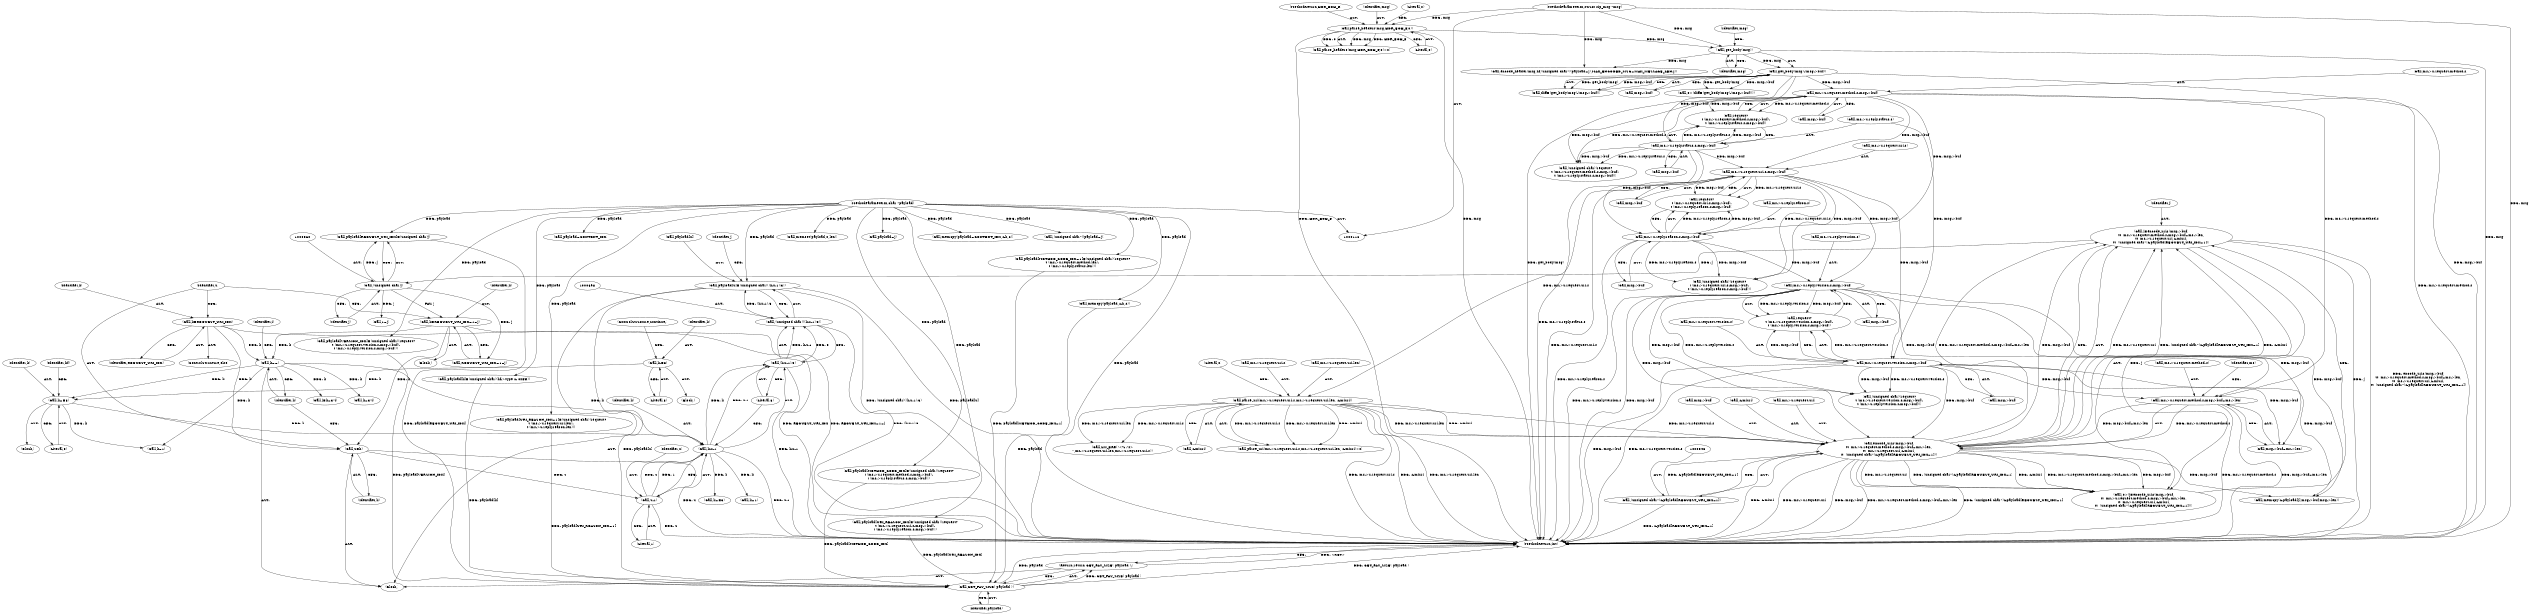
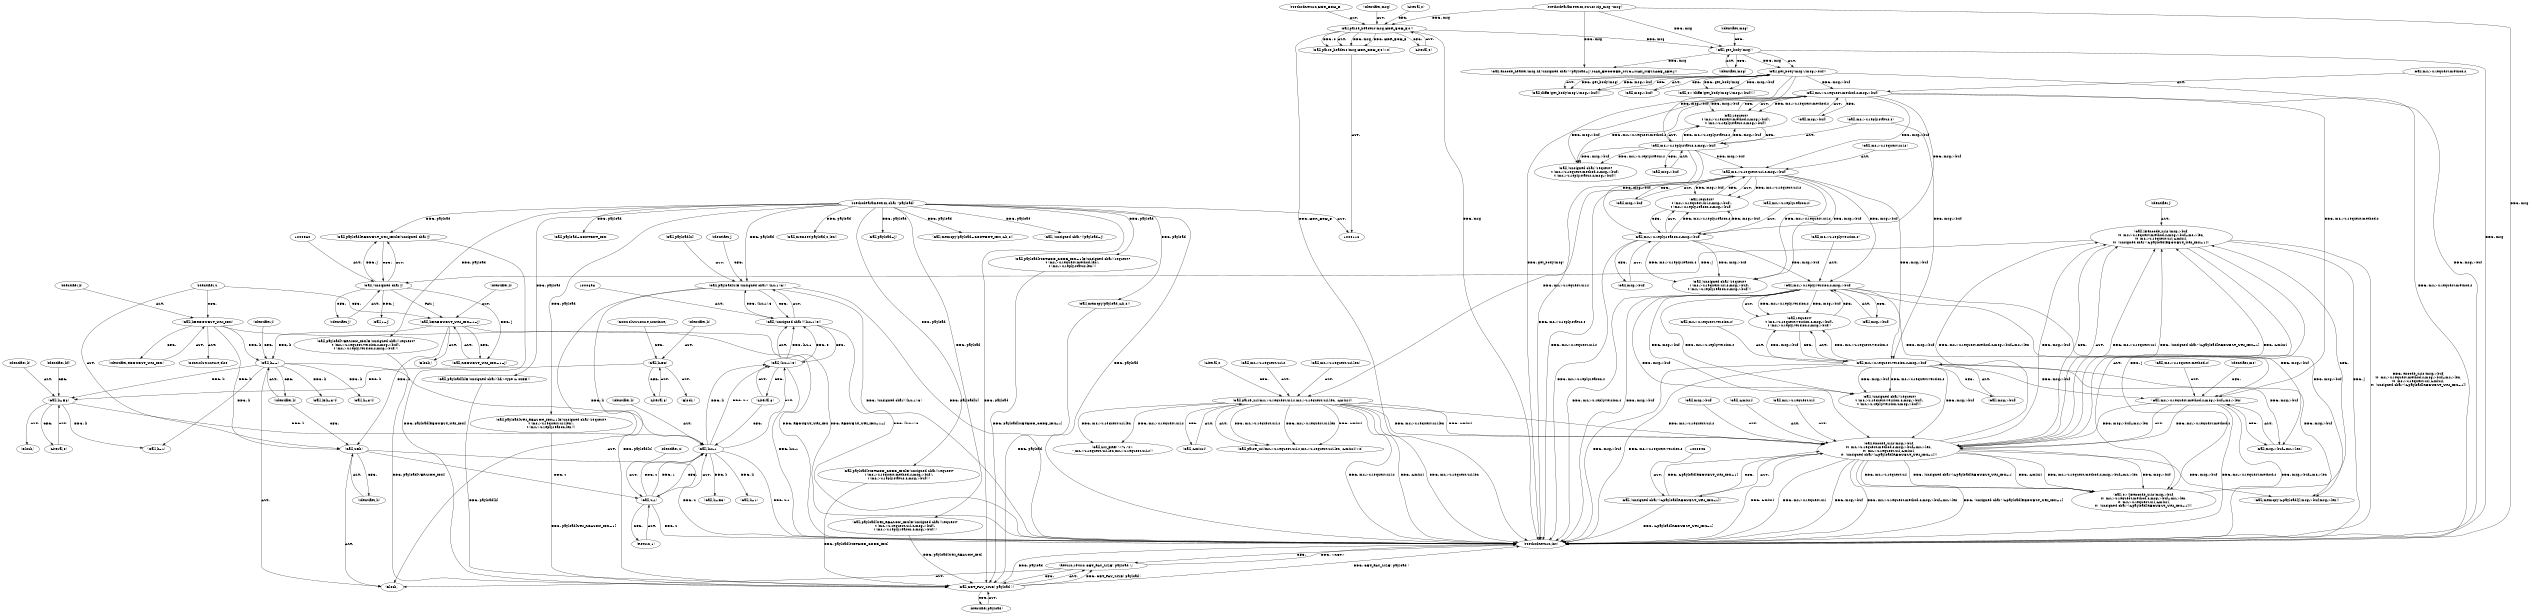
  digraph {
    n1 [label="(Call,payload[u]=(unsigned char)((k-u-1)/3))"]
    n2 [label="(Call,(unsigned char)((k-u-1)/3))"]
    n3 [label="(Call,GET_PAY_SIZE( payload ))"]
    n4 [label="(Block,)"]
    n5 [label="(MethodReturn,int)"]
    n6 [label="(Call,(k-u-1)/3)"]
    n7 [label="(Return,return GET_PAY_SIZE( payload );)"]
    n8 [label="(Identifier,payload)"]
    n9 [label="(Literal,3)"]
    n10 [label="(Call,k-u-1)"]
    n11 [label="(Call,u-1)"]
    n12 [label="(Call,k+=3)"]
    n13 [label="(Call,k+1)"]
-   n14 [label="(Literal,1)"]
+   n14 [label="(Return,1)"]
    n15 [label="(Call,k+=3)"]
    n16 [label="(Call,k+1)"]
    n17 [label="(Literal,3)"]
    n18 [label="(Block,)"]
    n19 [label="(Call,k-=3)"]
    n20 [label="(Block,)"]
    n21 [label="(Literal,3)"]
    n22 [label="(Call,k++)"]
    n23 [label="(Identifier,k)"]
    n24 [label="(Call,k+3*i)"]
    n25 [label="(Call,j=k+3*i)"]
    n26 [label="(Call,u=k)"]
    n27 [label="(Call,k=REQUEST_URI_IDX)"]
    n28 [label="(Identifier,REQUEST_URI_IDX)"]
    n29 [label="(ControlStructure,else)"]
    n30 [label="(Identifier,k)"]
    n31 [label="(Call,k=REQUEST_URI_IDX+1+j)"]
    n32 [label="(Call,REQUEST_URI_IDX+1+j)"]
    n33 [label="(Block,)"]
    n34 [label="(Call,(unsigned char)j)"]
    n35 [label="(Identifier,j)"]
    n36 [label="(Call,1+j)"]
    n37 [label="(Call,payload[REQUEST_URI_IDX]=(unsigned char)j)"]
    n38 [label="(Call,j=encode_uri2(msg->buf,\n\t\t  ms->u.request.method.s-msg->buf+ms->len,\n\t\t  ms->u.request.uri,&miuri,\n\t\t  (unsigned char*)&payload[REQUEST_URI_IDX+1]))"]
    n39 [label="(Call,encode_uri2(msg->buf,\n\t\t  ms->u.request.method.s-msg->buf+ms->len,\n\t\t  ms->u.request.uri,&miuri,\n\t\t  (unsigned char*)&payload[REQUEST_URI_IDX+1]))"]
    n40 [label="(Call,0>(j=encode_uri2(msg->buf,\n\t\t  ms->u.request.method.s-msg->buf+ms->len,\n\t\t  ms->u.request.uri,&miuri,\n\t\t  (unsigned char*)&payload[REQUEST_URI_IDX+1])))"]
    n41 [label="(Call,(unsigned char*)&payload[REQUEST_URI_IDX+1])"]
    n42 [label="(Call,memcpy(&payload[j],msg->buf,msg->len))"]
    n43 [label="(Call,ms->u.reply.version.s-msg->buf)"]
    n44 [label="(Call,ms->u.request.method.s-msg->buf+ms->len)"]
    n45 [label="(Call,request?\n\t (ms->u.request.version.s-msg->buf):\n\t (ms->u.reply.version.s-msg->buf))"]
    n46 [label="(Call,(unsigned char)(request?\n\t (ms->u.request.version.s-msg->buf):\n\t (ms->u.reply.version.s-msg->buf)))"]
    n47 [label="(Call,msg->buf+ms->len)"]
    n48 [label="(Call,msg->buf)"]
    n49 [label="(Call,ms->u.request.version.s-msg->buf)"]
    n50 [label="(Call,ms->u.request.uri.s-msg->buf)"]
    n51 [label="(Call,parse_uri(ms->u.request.uri.s,ms->u.request.uri.len, &miuri))"]
    n52 [label="(Call,request?\n\t (ms->u.request.uri.s-msg->buf):\n\t (ms->u.reply.reason.s-msg->buf))"]
    n53 [label="(Call,msg->buf)"]
    n54 [label="(Call,(unsigned char)(request?\n\t (ms->u.request.uri.s-msg->buf):\n\t (ms->u.reply.reason.s-msg->buf)))"]
    n55 [label="(Call,msg->buf)"]
    n56 [label="(Call,parse_uri(ms->u.request.uri.s,ms->u.request.uri.len, &miuri)<0)"]
    n57 [label="(Call,LM_ERR(\"<%.*s>\n\",ms->u.request.uri.len,ms->u.request.uri.s))"]
    n58 [label="(Call,&miuri)"]
    n59 [label="(Call,ms->u.reply.reason.s-msg->buf)"]
    n60 [label="(Call,ms->u.request.method.s-msg->buf)"]
    n61 [label="(Call,msg->buf)"]
    n62 [label="(Call,(unsigned char)(request?\n\t (ms->u.request.method.s-msg->buf):\n\t (ms->u.reply.status.s-msg->buf)))"]
    n63 [label="(Call,request?\n\t (ms->u.request.method.s-msg->buf):\n\t (ms->u.reply.status.s-msg->buf))"]
    n64 [label="(Call,msg->buf)"]
    n65 [label="(Call,ms->u.reply.status.s-msg->buf)"]
    n66 [label="(Call,get_body(msg)-(msg->buf))"]
    n67 [label="(Call,msg->buf)"]
    n68 [label="(Call,diff=(get_body(msg)-(msg->buf)))"]
    n69 [label="(Call,0>(diff=(get_body(msg)-(msg->buf))))"]
    n70 [label="(Call,msg->buf)"]
    n71 [label="(Call,get_body(msg))"]
    n72 [label="(Call,encode_header(msg,hf,(unsigned char*)(payload+j),MAX_ENCODED_MSG+MAX_MESSAGE_LEN-j))"]
    n73 [label="(Identifier,msg)"]
    n74 [label="(Call,parse_headers(msg,HDR_EOH_F,0))"]
    n75 [label="(Literal,0)"]
    n76 [label="(Call,parse_headers(msg,HDR_EOH_F,0)<0)"]
    n77 [label="(MethodParameterIn,struct sip_msg *msg)"]
    1000116
    n79 [label="(MethodParameterIn,char *payload)"]
    n80 [label="(Call,payload[METHOD_CODE_IDX+1]=(unsigned char)(request?\n\t (ms->u.request.method.len):\n\t (ms->u.reply.status.len)))"]
    n81 [label="(Call,payload+CONTENT_IDX)"]
    n82 [label="(Call,memcpy(payload,&h,2))"]
    n83 [label="(Call,payload[VERSION_IDX]=(unsigned char)(request?\n\t (ms->u.request.version.s-msg->buf):\n\t (ms->u.reply.version.s-msg->buf)))"]
    n84 [label="(Call,payload[k]=(unsigned char)(hf->type & 0xFF))"]
    n85 [label="(Call,memset(payload,0,len))"]
    n86 [label="(Call,payload+j)"]
    n87 [label="(Call,memcpy(payload+CONTENT_IDX,&h,2))"]
    n88 [label="(Call,payload[URI_REASON_IDX+1]=(unsigned char)(request?\n\t (ms->u.request.uri.len):\n\t (ms->u.reply.reason.len)))"]
    n89 [label="(Call,payload[METHOD_CODE_IDX]=(unsigned char)(request?\n\t (ms->u.request.method.s-msg->buf):\n\t (ms->u.reply.status.s-msg->buf)))"]
    n90 [label="(Call,payload[URI_REASON_IDX]=(unsigned char)(request?\n\t (ms->u.request.uri.s-msg->buf):\n\t (ms->u.reply.reason.s-msg->buf)))"]
    n91 [label="(Call,(unsigned char*)(payload+j))"]
    n92 [label="(Call,ms->u.reply.version.s)"]
    n93 [label="(Identifier,i)"]
    n94 [label="(Identifier,msg)"]
    n95 [label="(Identifier,hf)"]
    n96 [label="(Call,ms->u.reply.reason.s)"]
    n97 [label="(ControlStructure,continue;)"]
    n98 [label="(Identifier,k)"]
    n99 [label="(Literal,0)"]
    n100 [label="(MethodReturn,HDR_EOH_F)"]
    n101 [label="(Identifier,k)"]
    n102 [label="(Identifier,k)"]
    n103 [label="(Call,msg->buf)"]
    n104 [label="(Call,payload[u])"]
    n105 [label="(Identifier,msg)"]
    n106 [label="(Call,ms->u.request.method.s)"]
    n107 [label="(Identifier,k)"]
    n108 [label="(Call,ms->u.request.uri.s)"]
    n109 [label="(Identifier,u)"]
    n110 [label="(Call,&miuri)"]
    n111 [label="(Identifier,j)"]
    n112 [label="(Literal,0)"]
    n113 [label="(Call,ms->u.request.version.s)"]
    n114 [label="(Identifier,k)"]
    n115 [label="(Call,ms->u.reply.status.s)"]
    n116 [label="(Identifier,u)"]
    n117 [label="(Call,ms->u.request.uri)"]
    n118 [label="(Call,ms->u.request.method.s)"]
    n119 [label="(Identifier,ms)"]
    n120 [label="(Call,ms->u.request.uri.len)"]
    n121 [label="(Call,ms->u.request.uri.s)"]
    n122 [label="(Identifier,j)"]
    1000698
    1000560
    1000543
    n1 -> n2 [label="CFG: "]
    n1 -> n3 [label="DDG: payload[u]"]
    n1 -> n4 [label="AST: "]
    n1 -> n5 [label="DDG: (unsigned char)((k-u-1)/3)"]
    n1 -> n5 [label="DDG: payload[u]"]
    n2 -> n1 [label="AST: "]
    n2 -> n1 [label="DDG: (k-u-1)/3"]
    n2 -> n5 [label="DDG: (k-u-1)/3"]
    n2 -> n6 [label="CFG: "]
    n3 -> n5 [label="DDG: GET_PAY_SIZE( payload )"]
    n3 -> n5 [label="DDG: payload"]
    n3 -> n7 [label="AST: "]
    n3 -> n7 [label="DDG: GET_PAY_SIZE( payload )"]
    n3 -> n8 [label="CFG: "]
    n5 -> n7 [label="CFG: "]
    n6 -> n2 [label="AST: "]
    n6 -> n2 [label="DDG: k-u-1"]
    n6 -> n2 [label="DDG: 3"]
    n6 -> n5 [label="DDG: k-u-1"]
    n6 -> n9 [label="CFG: "]
    n7 -> n3 [label="CFG: "]
    n7 -> n4 [label="AST: "]
    n7 -> n5 [label="DDG: <RET>"]
    n8 -> n3 [label="AST: "]
    n9 -> n6 [label="AST: "]
    n9 -> n10 [label="CFG: "]
    n10 -> n5 [label="DDG: u-1"]
    n10 -> n6 [label="AST: "]
    n10 -> n6 [label="DDG: k"]
    n10 -> n6 [label="DDG: u-1"]
    n10 -> n11 [label="CFG: "]
    n10 -> n12 [label="DDG: k"]
    n10 -> n13 [label="DDG: k"]
    n11 -> n5 [label="DDG: u"]
    n11 -> n10 [label="AST: "]
    n11 -> n10 [label="DDG: u"]
    n11 -> n10 [label="DDG: 1"]
    n11 -> n14 [label="CFG: "]
    n14 -> n11 [label="AST: "]
    n15 -> n10 [label="DDG: k"]
    n15 -> n16 [label="DDG: k"]
    n15 -> n17 [label="CFG: "]
    n15 -> n18 [label="AST: "]
    n17 -> n15 [label="AST: "]
    n19 -> n15 [label="DDG: k"]
    n19 -> n20 [label="AST: "]
    n19 -> n21 [label="CFG: "]
    n21 -> n19 [label="AST: "]
    n22 -> n4 [label="AST: "]
    n22 -> n10 [label="DDG: k"]
    n22 -> n15 [label="DDG: k"]
    n22 -> n16 [label="DDG: k"]
    n22 -> n23 [label="CFG: "]
    n22 -> n24 [label="DDG: k"]
    n22 -> n25 [label="DDG: k"]
    n23 -> n22 [label="AST: "]
    n23 -> n26 [label="CFG: "]
    n26 -> n4 [label="AST: "]
    n26 -> n5 [label="DDG: u"]
    n26 -> n11 [label="DDG: u"]
    n26 -> n30 [label="CFG: "]
    n27 -> n5 [label="DDG: REQUEST_URI_IDX"]
    n27 -> n22 [label="DDG: k"]
    n27 -> n26 [label="DDG: k"]
    n27 -> n28 [label="CFG: "]
    n27 -> n29 [label="AST: "]
    n28 -> n27 [label="AST: "]
    n30 -> n26 [label="AST: "]
    n31 -> n5 [label="DDG: REQUEST_URI_IDX+1+j"]
    n31 -> n22 [label="DDG: k"]
    n31 -> n26 [label="DDG: k"]
    n31 -> n32 [label="CFG: "]
    n31 -> n33 [label="AST: "]
    n32 -> n31 [label="AST: "]
    n34 -> n31 [label="PAY: j"]
    n34 -> n32 [label="DDG: j"]
    n34 -> n35 [label="CFG: "]
    n34 -> n36 [label="DDG: j"]
    n34 -> n37 [label="AST: "]
    n34 -> n37 [label="DDG: j"]
    n35 -> n34 [label="AST: "]
    n37 -> n3 [label="DDG: payload[REQUEST_URI_IDX]"]
    n37 -> n34 [label="CFG: "]
    n38 -> n5 [label="DDG: j"]
    n38 -> n5 [label="DDG: encode_uri2(msg->buf,\n\t\t  ms->u.request.method.s-msg->buf+ms->len,\n\t\t  ms->u.request.uri,&miuri,\n\t\t  (unsigned char*)&payload[REQUEST_URI_IDX+1])"]
    n38 -> n34 [label="DDG: j"]
    n38 -> n39 [label="CFG: "]
    n38 -> n40 [label="AST: "]
    n38 -> n40 [label="DDG: j"]
    n39 -> n5 [label="DDG: &miuri"]
    n39 -> n5 [label="DDG: ms->u.request.uri"]
    n39 -> n5 [label="DDG: msg->buf"]
    n39 -> n5 [label="DDG: ms->u.request.method.s-msg->buf+ms->len"]
    n39 -> n5 [label="DDG: (unsigned char*)&payload[REQUEST_URI_IDX+1]"]
    n39 -> n38 [label="AST: "]
    n39 -> n38 [label="DDG: ms->u.request.uri"]
    n39 -> n38 [label="DDG: (unsigned char*)&payload[REQUEST_URI_IDX+1]"]
    n39 -> n38 [label="DDG: &miuri"]
    n39 -> n38 [label="DDG: ms->u.request.method.s-msg->buf+ms->len"]
    n39 -> n38 [label="DDG: msg->buf"]
    n39 -> n40 [label="DDG: ms->u.request.uri"]
    n39 -> n40 [label="DDG: (unsigned char*)&payload[REQUEST_URI_IDX+1]"]
    n39 -> n40 [label="DDG: &miuri"]
    n39 -> n40 [label="DDG: ms->u.request.method.s-msg->buf+ms->len"]
    n39 -> n40 [label="DDG: msg->buf"]
    n39 -> n41 [label="CFG: "]
    n39 -> n42 [label="DDG: msg->buf"]
    n40 -> n38 [label="CFG: "]
    n41 -> n5 [label="DDG: &payload[REQUEST_URI_IDX+1]"]
    n41 -> n39 [label="AST: "]
    n41 -> n39 [label="DDG: &payload[REQUEST_URI_IDX+1]"]
    n43 -> n5 [label="DDG: ms->u.reply.version.s"]
    n43 -> n5 [label="DDG: msg->buf"]
    n43 -> n39 [label="DDG: msg->buf"]
    n43 -> n42 [label="DDG: msg->buf"]
    n43 -> n44 [label="DDG: msg->buf"]
    n43 -> n45 [label="AST: "]
    n43 -> n45 [label="DDG: ms->u.reply.version.s"]
    n43 -> n45 [label="DDG: msg->buf"]
    n43 -> n46 [label="DDG: ms->u.reply.version.s"]
    n43 -> n46 [label="DDG: msg->buf"]
    n43 -> n47 [label="DDG: msg->buf"]
    n43 -> n48 [label="CFG: "]
    n44 -> n5 [label="DDG: msg->buf+ms->len"]
    n44 -> n5 [label="DDG: ms->u.request.method.s"]
    n44 -> n39 [label="AST: "]
    n44 -> n39 [label="DDG: ms->u.request.method.s"]
    n44 -> n39 [label="DDG: msg->buf+ms->len"]
    n44 -> n47 [label="CFG: "]
    n45 -> n43 [label="CFG: "]
    n45 -> n49 [label="CFG: "]
    n47 -> n44 [label="AST: "]
    n48 -> n43 [label="AST: "]
    n49 -> n5 [label="DDG: msg->buf"]
    n49 -> n5 [label="DDG: ms->u.request.version.s"]
    n49 -> n39 [label="DDG: msg->buf"]
    n49 -> n42 [label="DDG: msg->buf"]
    n49 -> n44 [label="DDG: msg->buf"]
    n49 -> n45 [label="AST: "]
    n49 -> n45 [label="DDG: ms->u.request.version.s"]
    n49 -> n45 [label="DDG: msg->buf"]
    n49 -> n46 [label="DDG: ms->u.request.version.s"]
    n49 -> n46 [label="DDG: msg->buf"]
    n49 -> n47 [label="DDG: msg->buf"]
    n49 -> n55 [label="CFG: "]
    n50 -> n5 [label="DDG: ms->u.request.uri.s"]
    n50 -> n43 [label="DDG: msg->buf"]
    n50 -> n49 [label="DDG: msg->buf"]
    n50 -> n51 [label="DDG: ms->u.request.uri.s"]
    n50 -> n52 [label="AST: "]
    n50 -> n52 [label="DDG: ms->u.request.uri.s"]
    n50 -> n52 [label="DDG: msg->buf"]
    n50 -> n53 [label="CFG: "]
    n50 -> n54 [label="DDG: ms->u.request.uri.s"]
    n50 -> n54 [label="DDG: msg->buf"]
    n51 -> n5 [label="DDG: ms->u.request.uri.s"]
    n51 -> n5 [label="DDG: &miuri"]
    n51 -> n5 [label="DDG: ms->u.request.uri.len"]
    n51 -> n39 [label="DDG: ms->u.request.uri.s"]
    n51 -> n39 [label="DDG: ms->u.request.uri.len"]
    n51 -> n39 [label="DDG: &miuri"]
    n51 -> n56 [label="AST: "]
    n51 -> n56 [label="DDG: ms->u.request.uri.s"]
    n51 -> n56 [label="DDG: ms->u.request.uri.len"]
    n51 -> n56 [label="DDG: &miuri"]
    n51 -> n57 [label="DDG: ms->u.request.uri.len"]
    n51 -> n57 [label="DDG: ms->u.request.uri.s"]
    n51 -> n58 [label="CFG: "]
    n52 -> n50 [label="CFG: "]
    n52 -> n59 [label="CFG: "]
    n53 -> n50 [label="AST: "]
    n55 -> n49 [label="AST: "]
    n58 -> n51 [label="AST: "]
    n59 -> n5 [label="DDG: ms->u.reply.reason.s"]
    n59 -> n43 [label="DDG: msg->buf"]
    n59 -> n52 [label="AST: "]
    n59 -> n52 [label="DDG: ms->u.reply.reason.s"]
    n59 -> n52 [label="DDG: msg->buf"]
    n59 -> n54 [label="DDG: ms->u.reply.reason.s"]
    n59 -> n54 [label="DDG: msg->buf"]
    n59 -> n64 [label="CFG: "]
    n60 -> n5 [label="DDG: ms->u.request.method.s"]
    n60 -> n44 [label="DDG: ms->u.request.method.s"]
    n60 -> n50 [label="DDG: msg->buf"]
    n60 -> n59 [label="DDG: msg->buf"]
    n60 -> n61 [label="CFG: "]
    n60 -> n62 [label="DDG: ms->u.request.method.s"]
    n60 -> n62 [label="DDG: msg->buf"]
    n60 -> n63 [label="AST: "]
    n60 -> n63 [label="DDG: ms->u.request.method.s"]
    n60 -> n63 [label="DDG: msg->buf"]
    n61 -> n60 [label="AST: "]
    n63 -> n60 [label="CFG: "]
    n63 -> n65 [label="CFG: "]
    n64 -> n59 [label="AST: "]
    n65 -> n5 [label="DDG: ms->u.reply.status.s"]
    n65 -> n50 [label="DDG: msg->buf"]
    n65 -> n59 [label="DDG: msg->buf"]
    n65 -> n62 [label="DDG: ms->u.reply.status.s"]
    n65 -> n62 [label="DDG: msg->buf"]
    n65 -> n63 [label="AST: "]
    n65 -> n63 [label="DDG: ms->u.reply.status.s"]
    n65 -> n63 [label="DDG: msg->buf"]
    n65 -> n70 [label="CFG: "]
    n66 -> n5 [label="DDG: msg->buf"]
    n66 -> n5 [label="DDG: get_body(msg)"]
    n66 -> n60 [label="DDG: msg->buf"]
    n66 -> n65 [label="DDG: msg->buf"]
    n66 -> n67 [label="CFG: "]
    n66 -> n68 [label="AST: "]
    n66 -> n68 [label="DDG: get_body(msg)"]
    n66 -> n68 [label="DDG: msg->buf"]
    n66 -> n69 [label="DDG: get_body(msg)"]
    n66 -> n69 [label="DDG: msg->buf"]
    n67 -> n66 [label="AST: "]
    n68 -> n66 [label="CFG: "]
    n70 -> n65 [label="AST: "]
    n71 -> n5 [label="DDG: msg"]
    n71 -> n66 [label="AST: "]
    n71 -> n66 [label="DDG: msg"]
    n71 -> n72 [label="DDG: msg"]
    n71 -> n73 [label="CFG: "]
    n73 -> n71 [label="AST: "]
    n74 -> n5 [label="DDG: HDR_EOH_F"]
    n74 -> n5 [label="DDG: msg"]
    n74 -> n71 [label="DDG: msg"]
    n74 -> n75 [label="CFG: "]
    n74 -> n76 [label="AST: "]
    n74 -> n76 [label="DDG: msg"]
    n74 -> n76 [label="DDG: HDR_EOH_F"]
    n74 -> n76 [label="DDG: 0"]
    n75 -> n74 [label="AST: "]
    n77 -> n5 [label="DDG: msg"]
    n77 -> n71 [label="DDG: msg"]
    n77 -> n72 [label="DDG: msg"]
    n77 -> n74 [label="DDG: msg"]
-   n77 -> 1000116 [label="AST: "]
+   n76 -> 1000116 [label="AST: "]
    n79 -> n1 [label="DDG: payload"]
+   n79 -> n3 [label="DDG: payload"]
    n79 -> n5 [label="DDG: payload"]
    n79 -> n37 [label="DDG: payload"]
    n79 -> 1000116 [label="AST: "]
    n79 -> n80 [label="DDG: payload"]
    n79 -> n81 [label="DDG: payload"]
    n79 -> n82 [label="DDG: payload"]
    n79 -> n83 [label="DDG: payload"]
    n79 -> n84 [label="DDG: payload"]
    n79 -> n85 [label="DDG: payload"]
    n79 -> n86 [label="DDG: payload"]
    n79 -> n87 [label="DDG: payload"]
    n79 -> n88 [label="DDG: payload"]
    n79 -> n89 [label="DDG: payload"]
    n79 -> n90 [label="DDG: payload"]
    n79 -> n91 [label="DDG: payload"]
    n80 -> n3 [label="DDG: payload[METHOD_CODE_IDX+1]"]
    n82 -> n3 [label="DDG: payload"]
    n83 -> n3 [label="DDG: payload[VERSION_IDX]"]
    n84 -> n3 [label="DDG: payload[k]"]
    n88 -> n3 [label="DDG: payload[URI_REASON_IDX+1]"]
    n89 -> n3 [label="DDG: payload[METHOD_CODE_IDX]"]
    n90 -> n3 [label="DDG: payload[URI_REASON_IDX]"]
    n92 -> n43 [label="AST: "]
    n93 -> n22 [label="CFG: "]
    n94 -> n71 [label="CFG: "]
    n95 -> n15 [label="CFG: "]
    n96 -> n59 [label="AST: "]
    n97 -> n19 [label="CFG: "]
    n98 -> n10 [label="AST: "]
    n99 -> n51 [label="CFG: "]
    n100 -> n74 [label="AST: "]
    n101 -> n19 [label="AST: "]
    n102 -> n31 [label="AST: "]
    n103 -> n39 [label="AST: "]
    n104 -> n1 [label="AST: "]
    n105 -> n74 [label="AST: "]
    n106 -> n60 [label="AST: "]
    n107 -> n15 [label="AST: "]
    n108 -> n51 [label="AST: "]
    n109 -> n11 [label="AST: "]
    n110 -> n39 [label="AST: "]
    n111 -> n38 [label="AST: "]
    n112 -> n74 [label="CFG: "]
    n113 -> n49 [label="AST: "]
    n114 -> n27 [label="AST: "]
    n115 -> n49 [label="DDG: msg->buf"]
    n115 -> n65 [label="AST: "]
    n116 -> n26 [label="AST: "]
    n116 -> n27 [label="CFG: "]
    n116 -> n31 [label="CFG: "]
    n117 -> n39 [label="AST: "]
    n118 -> n44 [label="AST: "]
    n119 -> n44 [label="CFG: "]
    n120 -> n51 [label="AST: "]
    n121 -> n50 [label="AST: "]
    n122 -> n1 [label="CFG: "]
    1000698 -> n2 [label="AST: "]
    1000560 -> n34 [label="AST: "]
    1000543 -> n41 [label="AST: "]
  }
